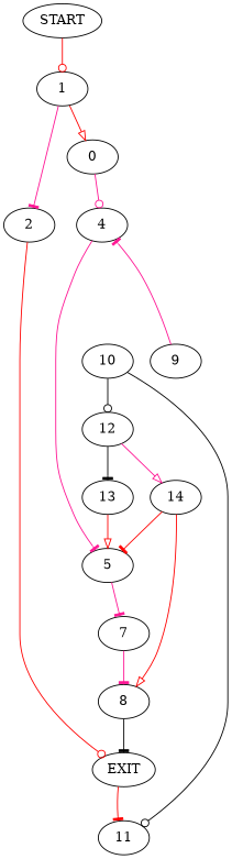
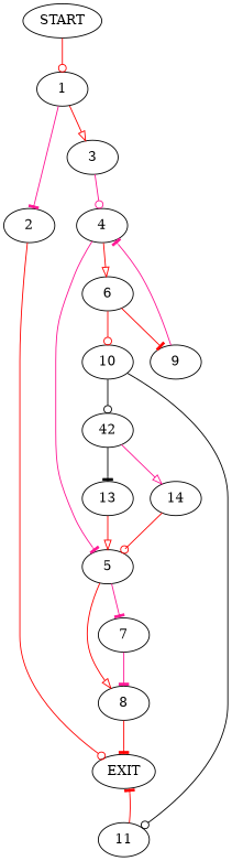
  digraph {
    fontname="DejaVu Serif"
    node [fontname="DejaVu Serif"]
    edge [arrowhead=tee color=red fontname="DejaVu Serif"]
    n1 [label=START]
    1
    2
-   3 [label=0]
+   3
    n5 [label=EXIT]
    4
    5
+   6
    7
    8
    9
    10
    11
-   12
+   12 [label=42]
    13
    14
    n1 -> 1 [arrowhead=odot]
    1 -> 2 [color=deeppink]
    1 -> 3 [arrowhead=onormal]
    2 -> n5 [arrowhead=odot]
    3 -> 4 [arrowhead=odot color=deeppink]
    4 -> 5 [color=deeppink]
+   4 -> 6 [arrowhead=onormal]
    5 -> 7 [color=deeppink]
-   14 -> 8 [arrowhead=onormal]
+   5 -> 8 [arrowhead=onormal]
+   6 -> 9
+   6 -> 10 [arrowhead=odot]
    7 -> 8 [color=deeppink]
-   8 -> n5 [color=black]
+   8 -> n5
    9 -> 4 [color=deeppink]
    10 -> 11 [arrowhead=odot color=black]
    10 -> 12 [arrowhead=odot color=black]
-   n5 -> 11
+   11 -> n5
    12 -> 13 [color=black]
    12 -> 14 [arrowhead=onormal color=deeppink]
    13 -> 5 [arrowhead=onormal]
-   14 -> 5
+   14 -> 5 [arrowhead=odot]
  }
